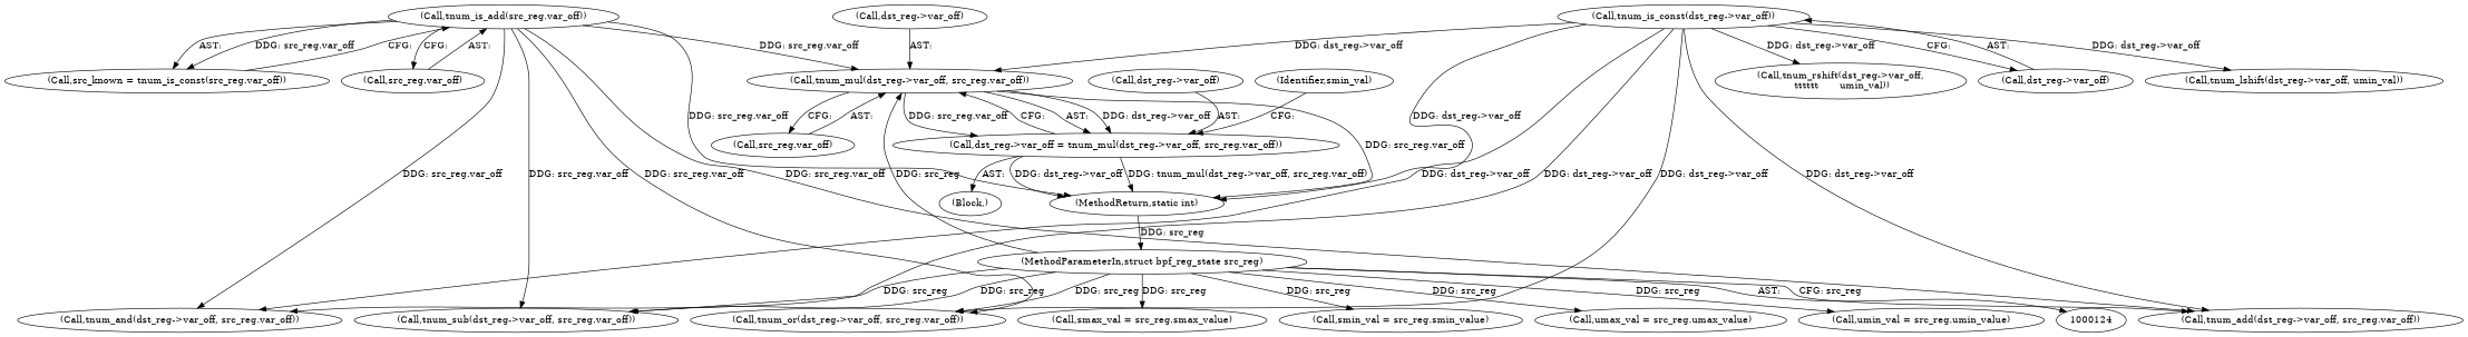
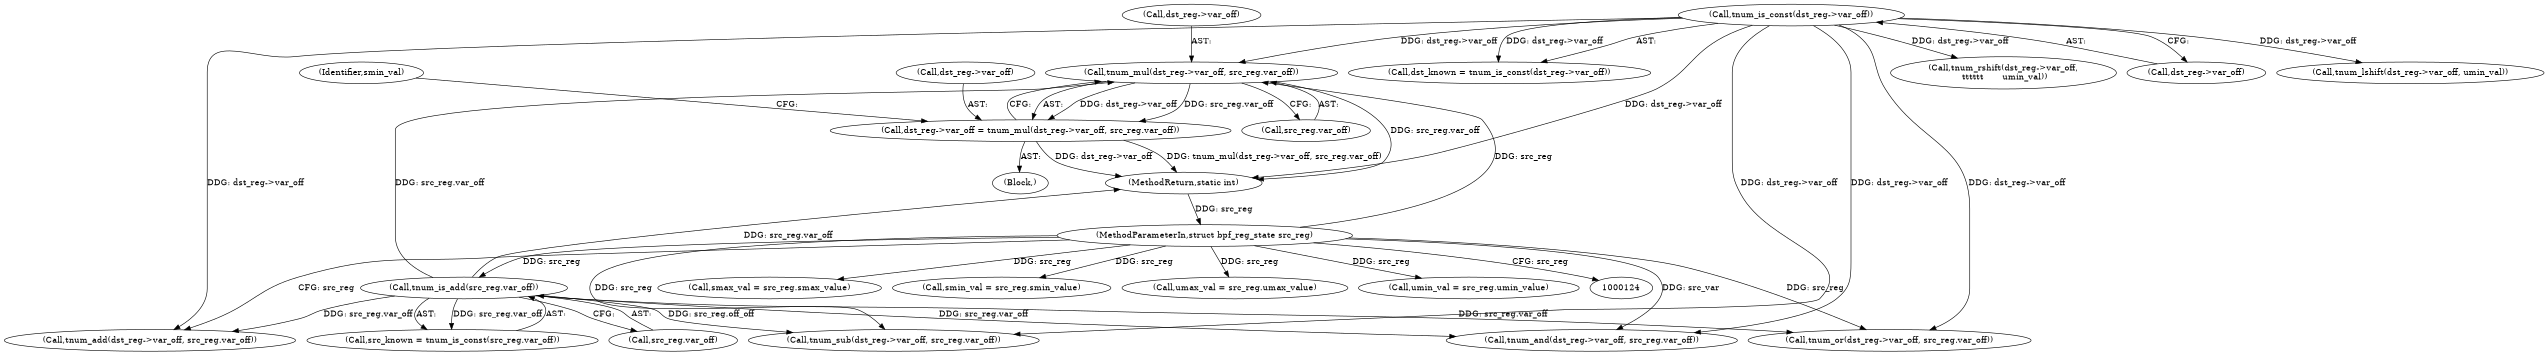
  digraph {
    n1 [label="(Call,tnum_mul(dst_reg->var_off, src_reg.var_off))"]
    n2 [label="(Call,dst_reg->var_off = tnum_mul(dst_reg->var_off, src_reg.var_off))"]
    n3 [label="(MethodReturn,static int)"]
    n4 [label="(Call,src_reg.var_off)"]
    n5 [label="(Block,)"]
    n6 [label="(MethodParameterIn,struct bpf_reg_state src_reg)"]
    n7 [label="(Call,tnum_is_const(dst_reg->var_off))"]
    n8 [label="(Call,tnum_sub(dst_reg->var_off, src_reg.var_off))"]
+   n9 [label="(Call,dst_known = tnum_is_const(dst_reg->var_off))"]
    n10 [label="(Call,tnum_add(dst_reg->var_off, src_reg.var_off))"]
    n11 [label="(Call,tnum_and(dst_reg->var_off, src_reg.var_off))"]
    n12 [label="(Call,tnum_rshift(dst_reg->var_off,\n \t\t\t\t\t\t       umin_val))"]
    n13 [label="(Call,dst_reg->var_off)"]
    n14 [label="(Call,tnum_or(dst_reg->var_off, src_reg.var_off))"]
    n15 [label="(Call,tnum_lshift(dst_reg->var_off, umin_val))"]
    n16 [label="(Call,tnum_is_add(src_reg.var_off))"]
    n17 [label="(Call,src_known = tnum_is_const(src_reg.var_off))"]
    n18 [label="(Call,src_reg.var_off)"]
    n19 [label="(Call,smax_val = src_reg.smax_value)"]
    n20 [label="(Call,smin_val = src_reg.smin_value)"]
    n21 [label="(Call,umax_val = src_reg.umax_value)"]
    n22 [label="(Call,umin_val = src_reg.umin_value)"]
    1000124
    n24 [label="(Call,dst_reg->var_off)"]
    n25 [label="(Identifier,smin_val)"]
    n26 [label="(Call,dst_reg->var_off)"]
    n1 -> n2 [label="AST: "]
    n1 -> n2 [label="DDG: dst_reg->var_off"]
    n1 -> n2 [label="DDG: src_reg.var_off"]
    n1 -> n3 [label="DDG: src_reg.var_off"]
    n1 -> n4 [label="CFG: "]
    n2 -> n1 [label="CFG: "]
    n2 -> n3 [label="DDG: tnum_mul(dst_reg->var_off, src_reg.var_off)"]
    n2 -> n3 [label="DDG: dst_reg->var_off"]
    n2 -> n5 [label="AST: "]
    n3 -> n6 [label="DDG: src_reg"]
    n4 -> n1 [label="AST: "]
    n6 -> n1 [label="DDG: src_reg"]
    n6 -> n8 [label="DDG: src_reg"]
    n6 -> n10 [label="CFG: src_reg"]
-   n6 -> n11 [label="DDG: src_reg"]
+   n6 -> n11 [label="DDG: src_var"]
    n6 -> n14 [label="DDG: src_reg"]
+   n6 -> n16 [label="DDG: src_reg"]
    n6 -> n19 [label="DDG: src_reg"]
    n6 -> n20 [label="DDG: src_reg"]
    n6 -> n21 [label="DDG: src_reg"]
    n6 -> n22 [label="DDG: src_reg"]
-   n6 -> 1000124 [label="AST: "]
+   n6 -> 1000124 [label="CFG: src_reg"]
    n7 -> n1 [label="DDG: dst_reg->var_off"]
    n7 -> n3 [label="DDG: dst_reg->var_off"]
    n7 -> n8 [label="DDG: dst_reg->var_off"]
+   n7 -> n9 [label="AST: "]
+   n7 -> n9 [label="DDG: dst_reg->var_off"]
    n7 -> n10 [label="DDG: dst_reg->var_off"]
    n7 -> n11 [label="DDG: dst_reg->var_off"]
    n7 -> n12 [label="DDG: dst_reg->var_off"]
    n7 -> n13 [label="CFG: "]
    n7 -> n14 [label="DDG: dst_reg->var_off"]
    n7 -> n15 [label="DDG: dst_reg->var_off"]
    n13 -> n7 [label="AST: "]
    n16 -> n1 [label="DDG: src_reg.var_off"]
    n16 -> n3 [label="DDG: src_reg.var_off"]
-   n16 -> n8 [label="DDG: src_reg.var_off"]
+   n16 -> n8 [label="DDG: src_reg.off_off"]
    n16 -> n10 [label="DDG: src_reg.var_off"]
    n16 -> n11 [label="DDG: src_reg.var_off"]
    n16 -> n14 [label="DDG: src_reg.var_off"]
    n16 -> n17 [label="AST: "]
    n16 -> n17 [label="DDG: src_reg.var_off"]
    n16 -> n18 [label="CFG: "]
-   n17 -> n16 [label="CFG: "]
+   n17 -> n16 [label="AST: "]
    n18 -> n16 [label="AST: "]
    n24 -> n1 [label="AST: "]
    n25 -> n2 [label="CFG: "]
    n26 -> n2 [label="AST: "]
  }
